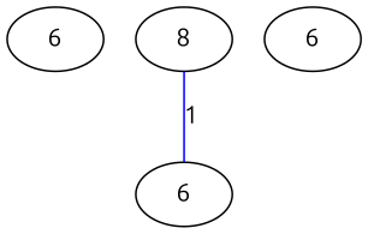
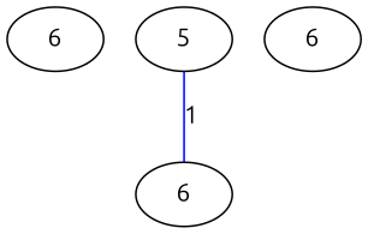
  graph {
    fontname=Ubuntu
    node [fontname=Ubuntu]
    n1 [label=6]
-   n2 [label=8]
+   n2 [label=5]
    n3 [label=6]
    n4 [label=6]
    n2 -- n3 [color=blue label=1 fontname=Ubuntu]
  }
